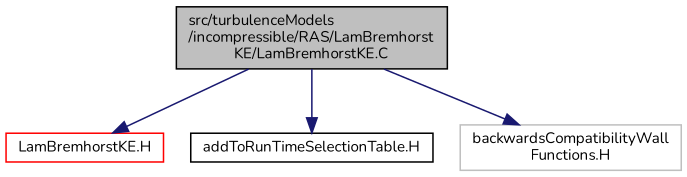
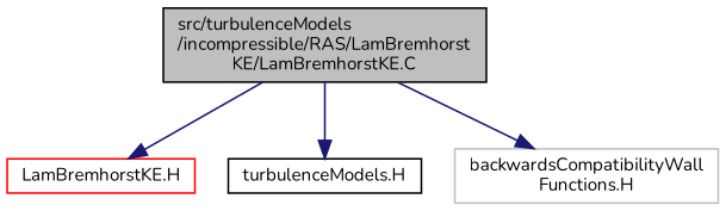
  digraph {
    fontname=Nunito
    node [color=black fontname=Nunito fontsize=10 shape=record]
    edge [color=midnightblue fontname=Nunito fontsize=10 labelfontname=FreeSans labelfontsize=10 style=solid]
    n1 [fillcolor=grey75 fontcolor=black height=0.2 label="src/turbulenceModels\l/incompressible/RAS/LamBremhorst\lKE/LamBremhorstKE.C" style=filled width=0.4]
    n2 [color=red height=0.2 label="LamBremhorstKE.H" width=0.4]
-   n3 [height=0.2 label="addToRunTimeSelectionTable.H" width=0.4]
+   n3 [height=0.2 label="turbulenceModels.H" width=0.4]
    n4 [color=grey75 height=0.2 label="backwardsCompatibilityWall\lFunctions.H" width=0.4]
    n1 -> n2
    n1 -> n3
    n1 -> n4
  }
